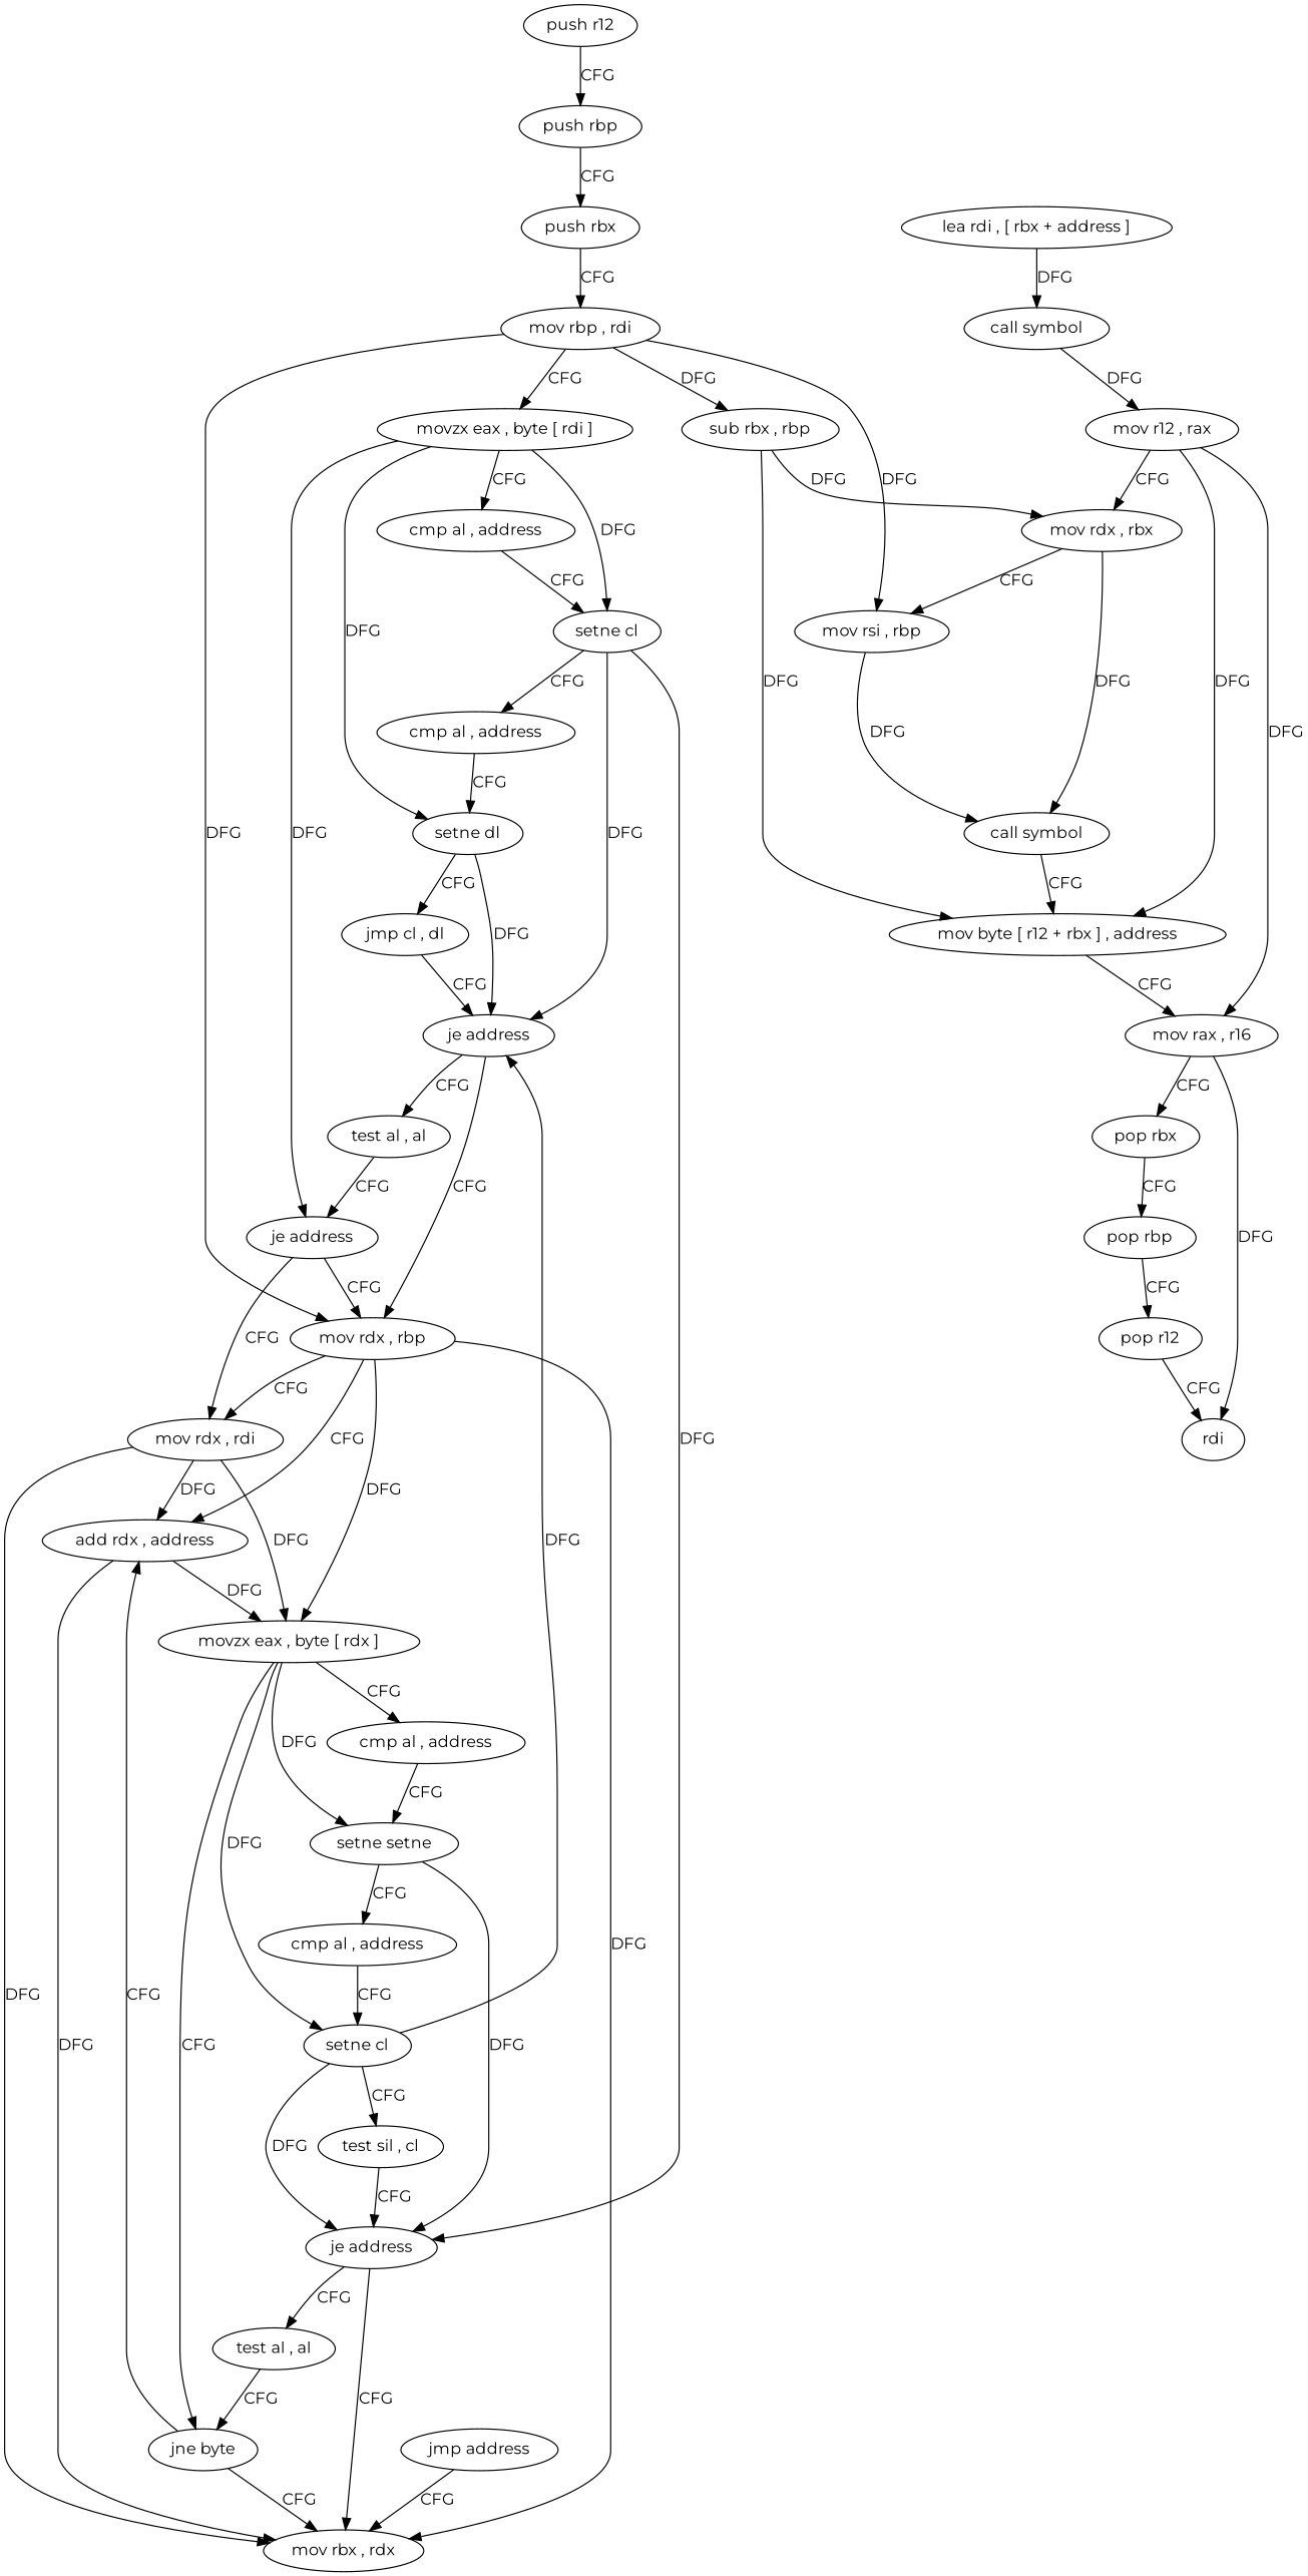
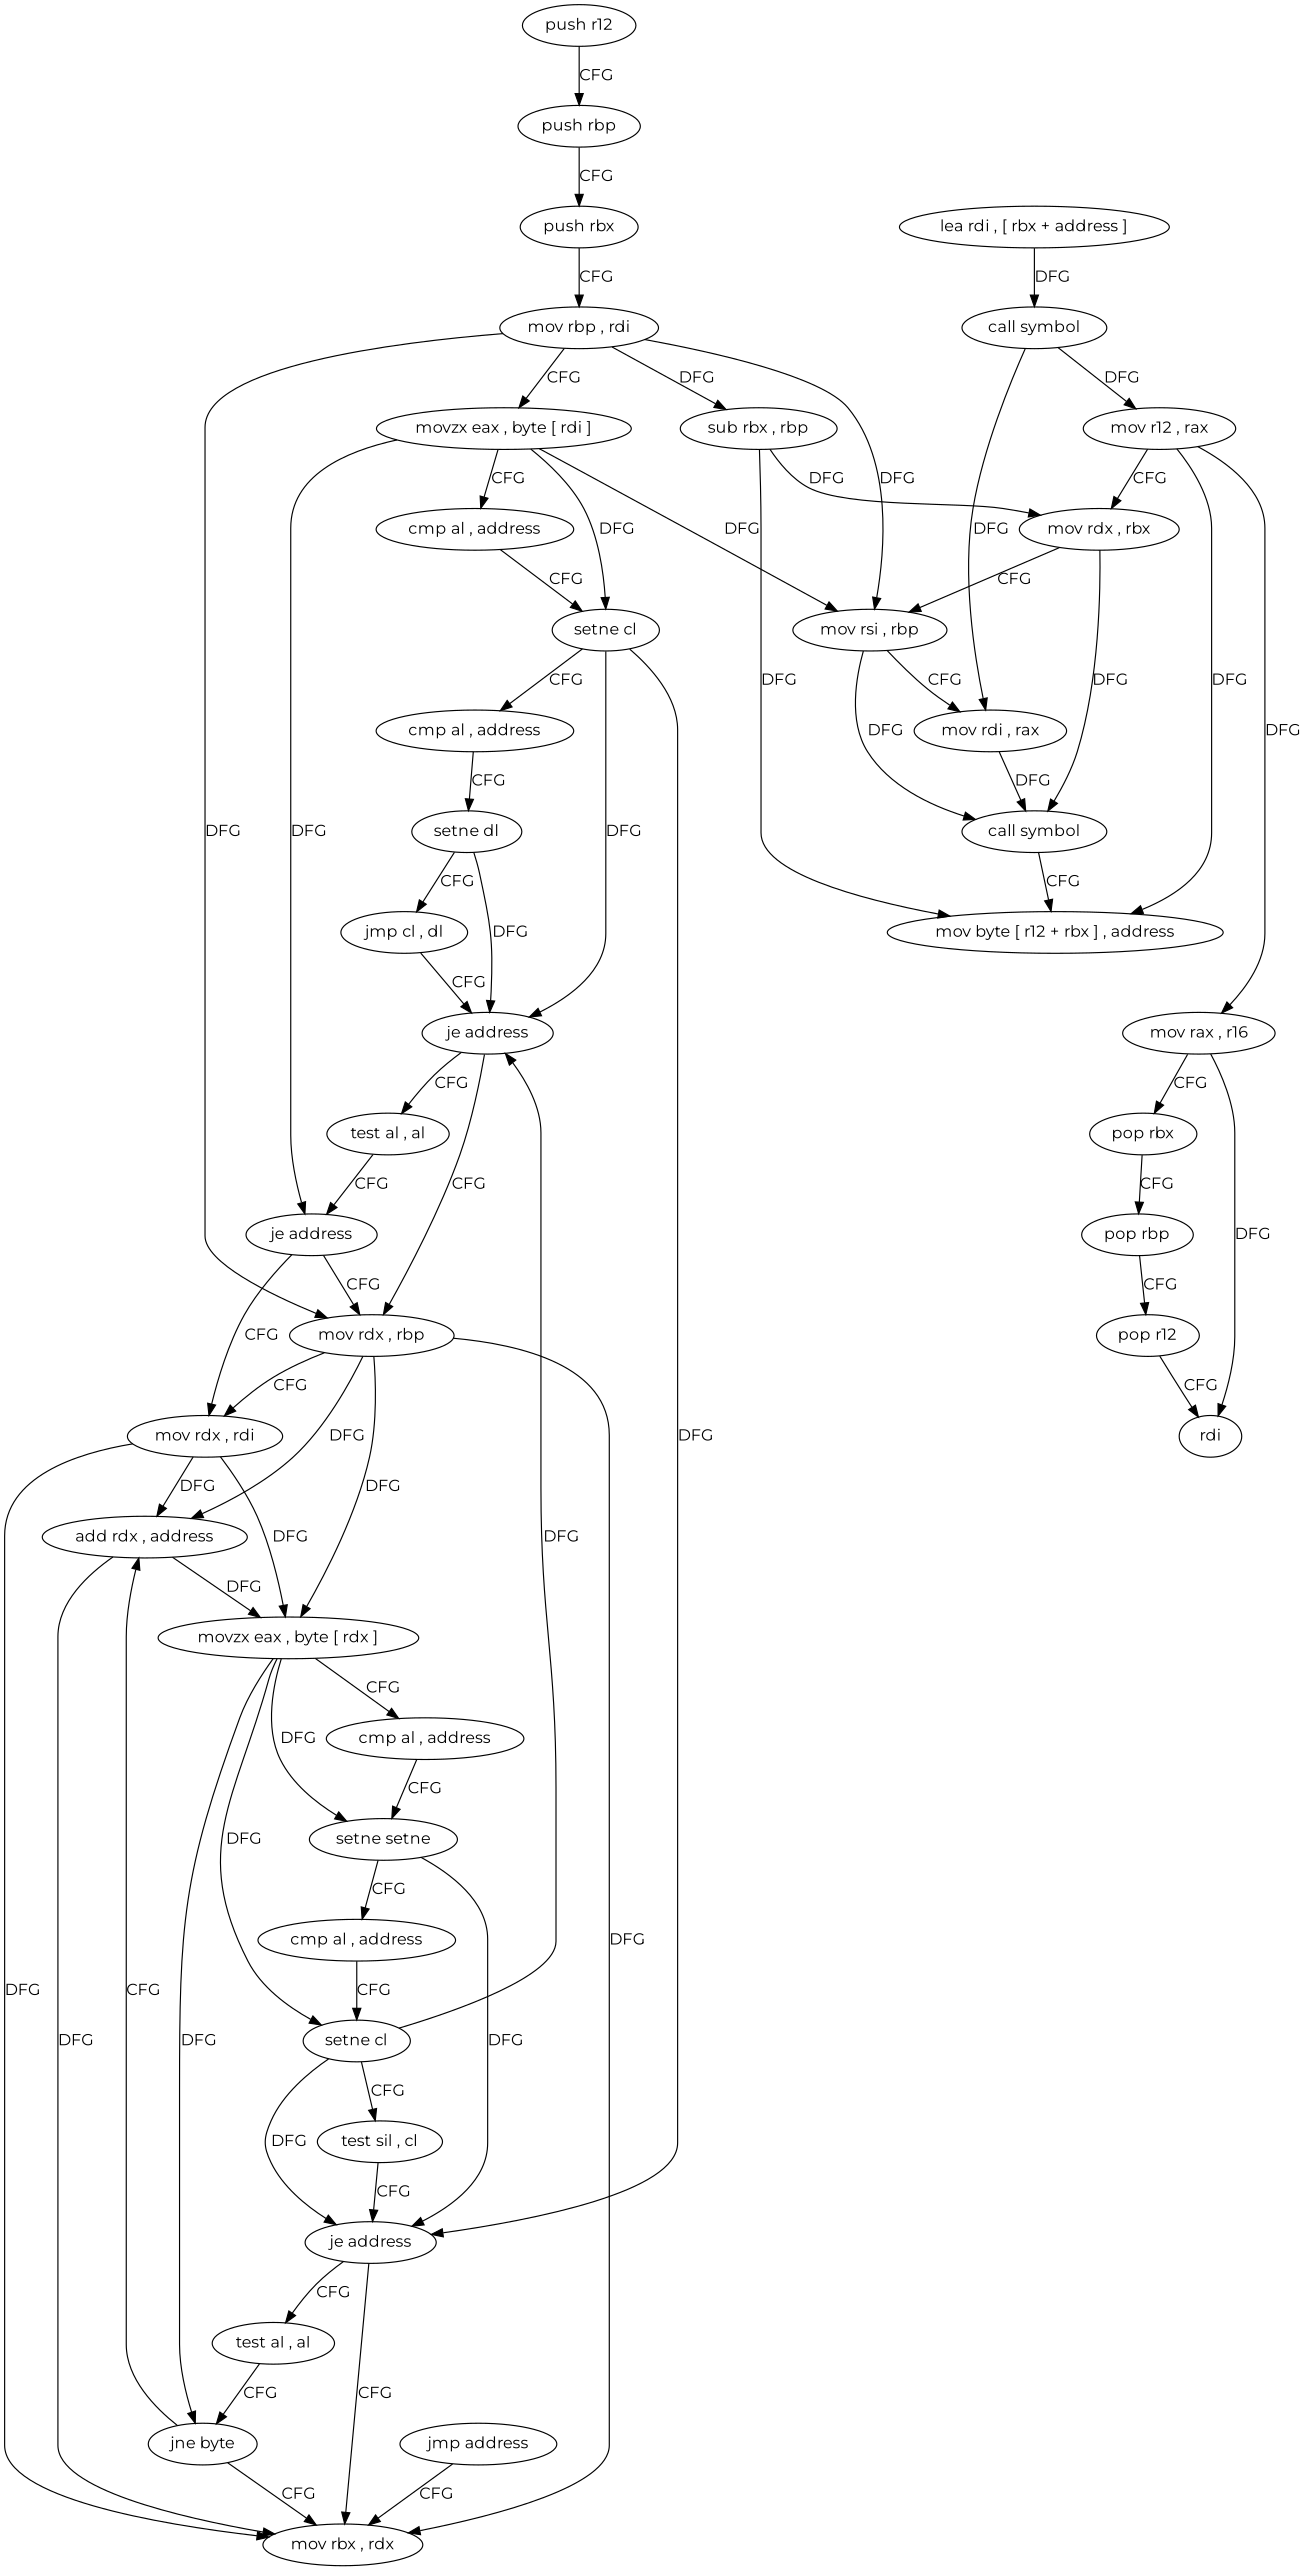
  digraph {
    fontname=Montserrat
    node [fontname=Montserrat]
    edge [fontname=Montserrat]
    n1 [label="push r12"]
    n2 [label="push rbp"]
    n3 [label="push rbx"]
    n4 [label="mov rbp , rdi"]
    n5 [label="movzx eax , byte [ rdi ]"]
    n6 [label="mov rdx , rbp"]
    n7 [label="sub rbx , rbp"]
    n8 [label="mov rsi , rbp"]
    n9 [label="cmp al , address"]
    n10 [label="setne cl"]
    n11 [label="setne dl"]
    n12 [label="je address"]
    n13 [label="mov rbx , rdx"]
    n14 [label="add rdx , address"]
    n15 [label="movzx eax , byte [ rdx ]"]
    n16 [label="mov rdx , rdi"]
    n17 [label="mov rdx , rbx"]
    n18 [label="mov byte [ r12 + rbx ] , address"]
+   n19 [label="mov rdi , rax"]
    n20 [label="call symbol"]
    n21 [label="cmp al , address"]
    n22 [label="je address"]
    n23 [label="je address"]
    n24 [label="jmp cl , dl"]
    n25 [label="test al , al"]
    n26 [label="test al , al"]
    n27 [label="jmp address"]
    n28 [label="jne byte"]
    n29 [label="cmp al , address"]
    n30 [label="setne setne"]
    n31 [label="setne cl"]
    n32 [label="lea rdi , [ rbx + address ]"]
    n33 [label="call symbol"]
    n34 [label="mov rax , r16"]
    n35 [label="mov r12 , rax"]
    n36 [label="pop rbx"]
    n37 [label=rdi]
    n38 [label="pop rbp"]
    n39 [label="pop r12"]
    n40 [label="cmp al , address"]
    n41 [label="test sil , cl"]
    n1 -> n2 [label=CFG]
    n2 -> n3 [label=CFG]
    n3 -> n4 [label=CFG]
    n4 -> n5 [label=CFG]
    n4 -> n6 [label=DFG]
    n4 -> n7 [label=DFG]
    n4 -> n8 [label=DFG]
    n5 -> n9 [label=CFG]
    n5 -> n10 [label=DFG]
-   n5 -> n11 [label=DFG]
+   n5 -> n8 [label=DFG]
    n5 -> n12 [label=DFG]
    n6 -> n13 [label=DFG]
-   n6 -> n14 [label=CFG]
+   n6 -> n14 [label=DFG]
    n6 -> n15 [label=DFG]
    n6 -> n16 [label=CFG]
    n7 -> n17 [label=DFG]
    n7 -> n18 [label=DFG]
+   n8 -> n19 [label=CFG]
    n8 -> n20 [label=DFG]
    n9 -> n10 [label=CFG]
    n10 -> n21 [label=CFG]
    n10 -> n22 [label=DFG]
    n10 -> n23 [label=DFG]
    n11 -> n22 [label=DFG]
    n11 -> n24 [label=CFG]
    n12 -> n6 [label=CFG]
    n12 -> n16 [label=CFG]
    n14 -> n13 [label=DFG]
    n14 -> n15 [label=DFG]
-   n15 -> n28 [label=CFG]
+   n15 -> n28 [label=DFG]
    n15 -> n29 [label=CFG]
    n15 -> n30 [label=DFG]
    n15 -> n31 [label=DFG]
    n16 -> n13 [label=DFG]
    n16 -> n14 [label=DFG]
    n16 -> n15 [label=DFG]
    n17 -> n8 [label=CFG]
    n17 -> n20 [label=DFG]
-   n18 -> n34 [label=CFG]
+   n19 -> n20 [label=DFG]
    n20 -> n18 [label=CFG]
    n21 -> n11 [label=CFG]
    n22 -> n6 [label=CFG]
    n22 -> n25 [label=CFG]
    n23 -> n13 [label=CFG]
    n23 -> n26 [label=CFG]
    n24 -> n22 [label=CFG]
    n25 -> n12 [label=CFG]
    n26 -> n28 [label=CFG]
    n27 -> n13 [label=CFG]
    n28 -> n13 [label=CFG]
    n28 -> n14 [label=CFG]
    n29 -> n30 [label=CFG]
    n30 -> n23 [label=DFG]
    n30 -> n40 [label=CFG]
    n31 -> n22 [label=DFG]
    n31 -> n23 [label=DFG]
    n31 -> n41 [label=CFG]
    n32 -> n33 [label=DFG]
+   n33 -> n19 [label=DFG]
    n33 -> n35 [label=DFG]
    n34 -> n36 [label=CFG]
    n34 -> n37 [label=DFG]
    n35 -> n17 [label=CFG]
    n35 -> n18 [label=DFG]
    n35 -> n34 [label=DFG]
    n36 -> n38 [label=CFG]
    n38 -> n39 [label=CFG]
    n39 -> n37 [label=CFG]
    n40 -> n31 [label=CFG]
    n41 -> n23 [label=CFG]
  }
